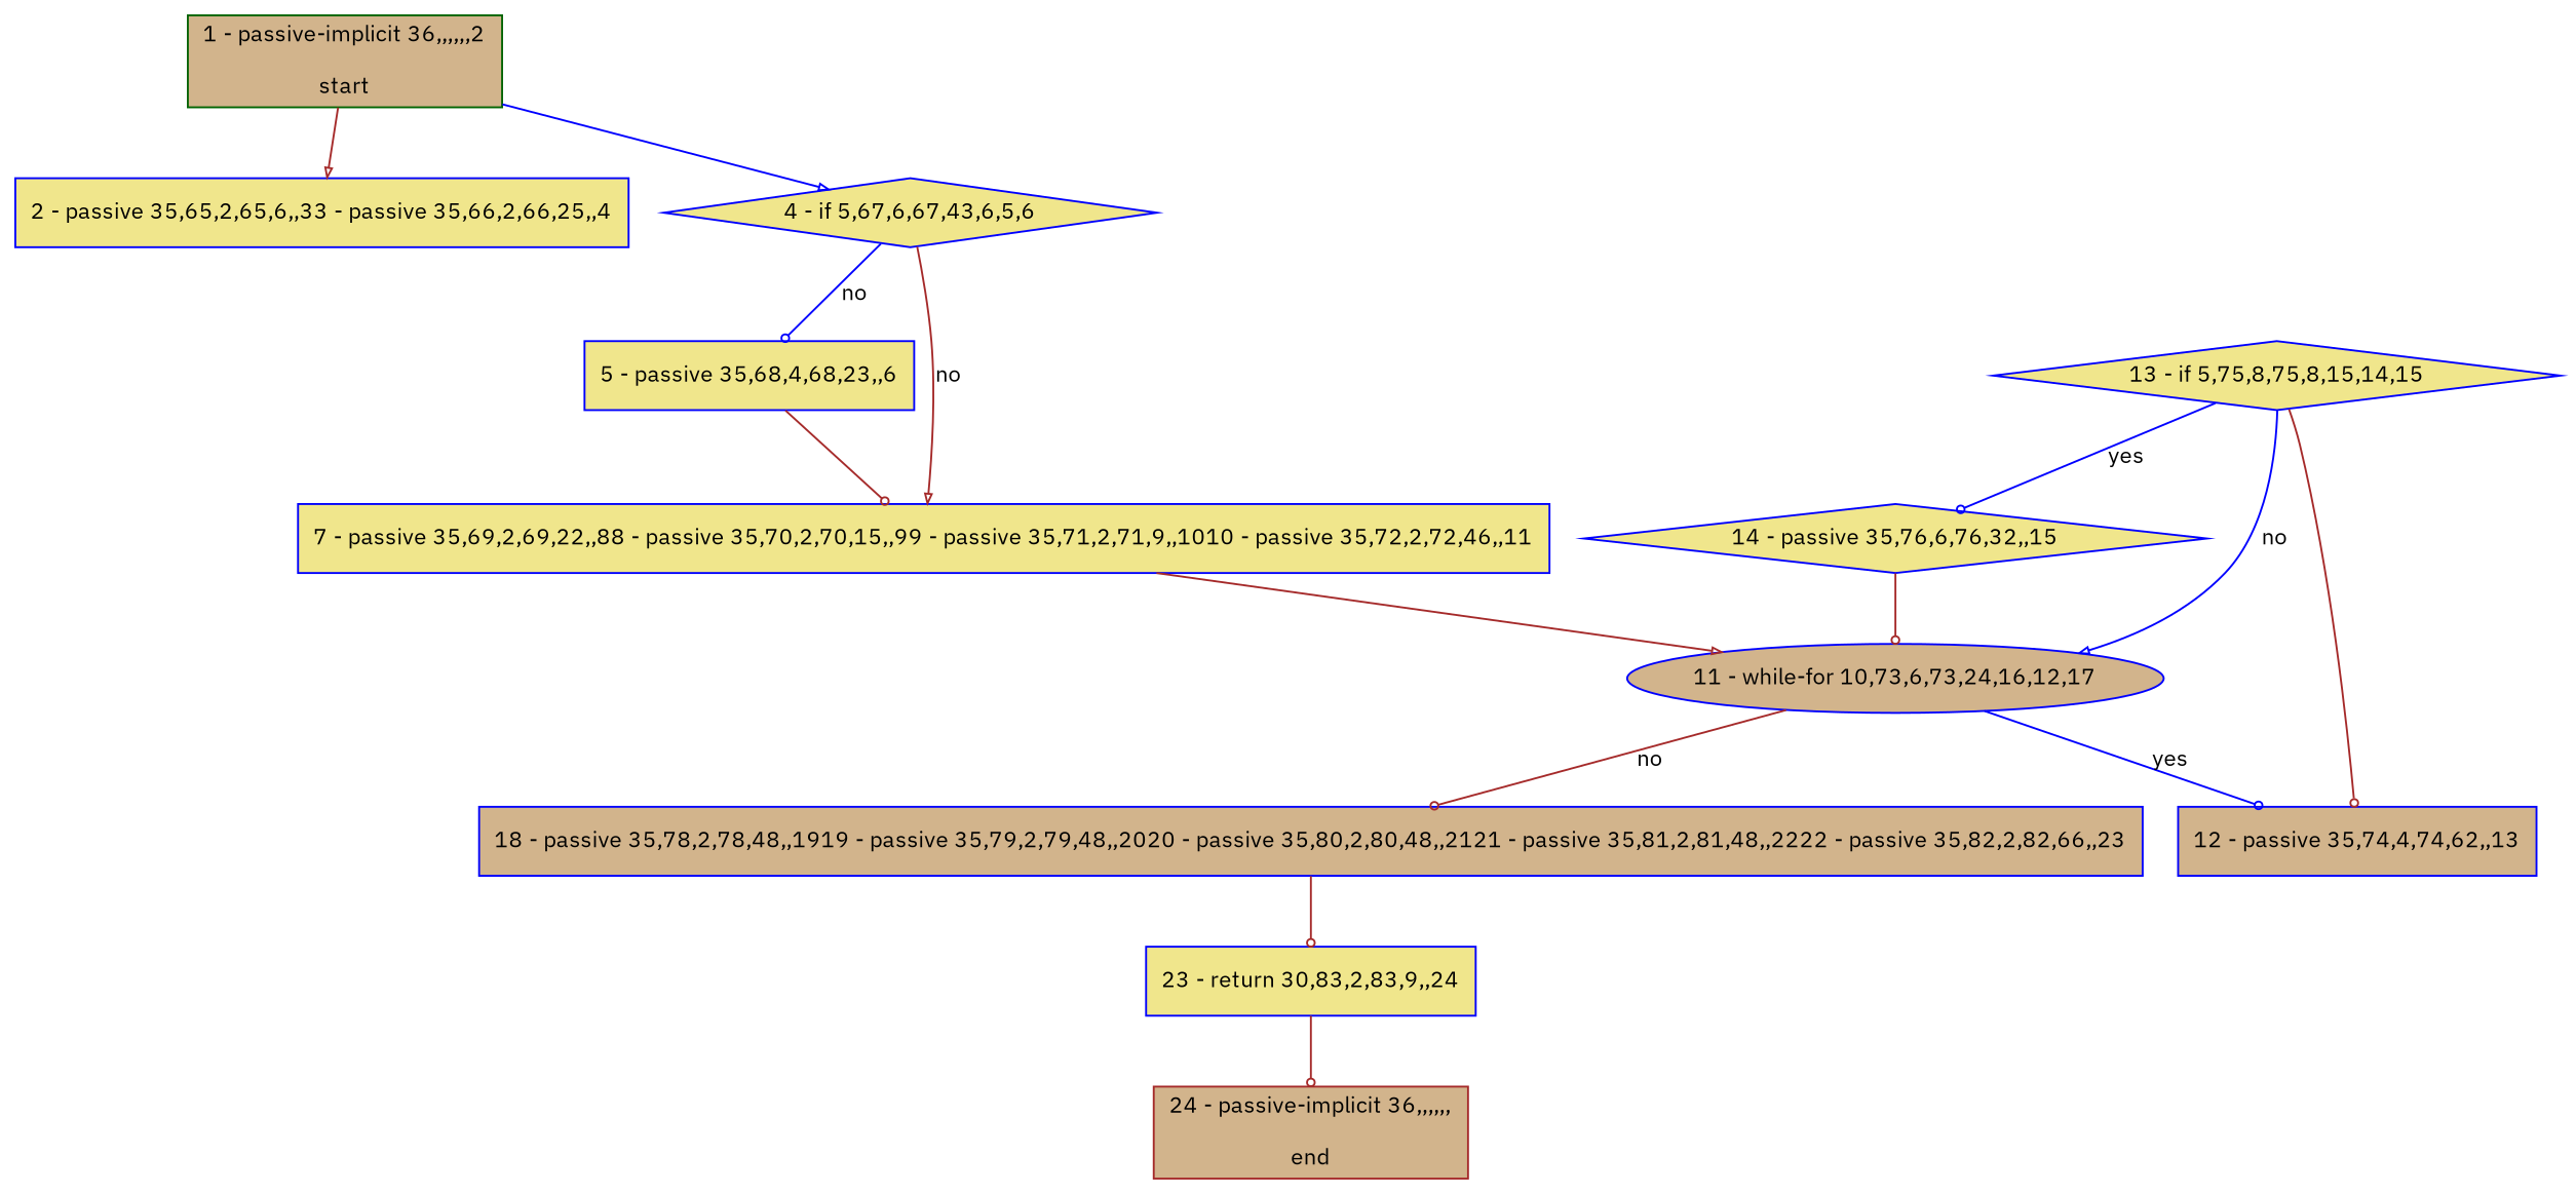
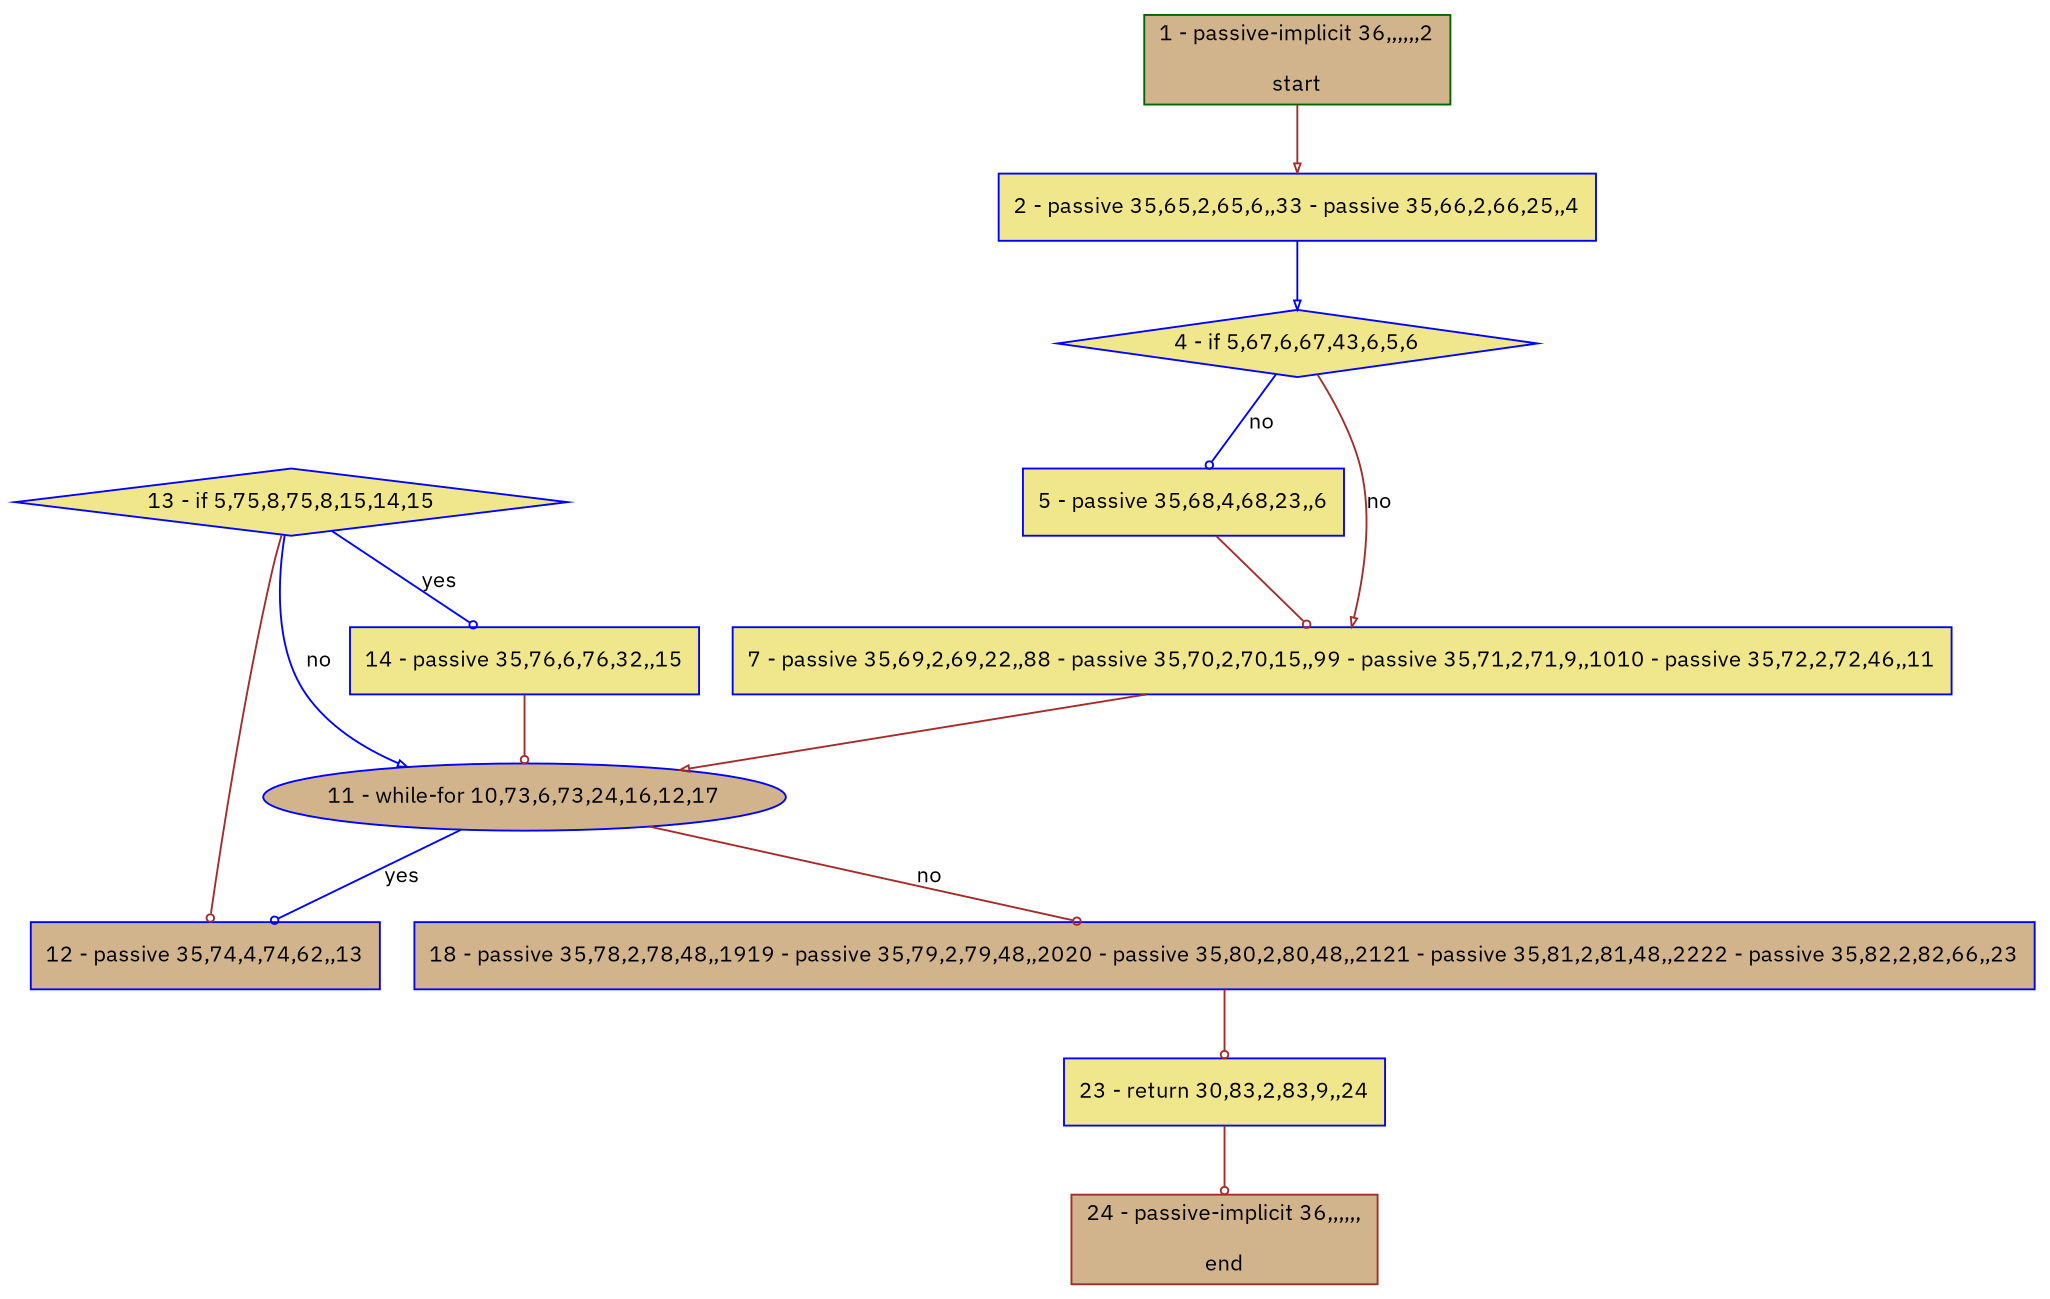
  digraph {
    bgcolor=white
    compound=true
    fillcolor="#FFFFCC"
    fontname="IBM Plex Sans"
    fontsize=12
    pack=true
    packmode=clust
    style="rounded,filled"
    node [color="#0000ff" compound=true fillcolor=khaki fixedsize=false fontname="IBM Plex Sans" fontsize=12 node_initialized=no shape=box style=filled]
    edge [arrowhead=odot arrowsize=0.5 arrowtail=none color=brown compound=true dir=forward fontcolor=black fontname="IBM Plex Sans" fontsize=12]
    n1 [label="2 - passive 35,65,2,65,6,,33 - passive 35,66,2,66,25,,4"]
    n2 [label="4 - if 5,67,6,67,43,6,5,6" shape=diamond]
    n3 [label="5 - passive 35,68,4,68,23,,6"]
    n4 [label="7 - passive 35,69,2,69,22,,88 - passive 35,70,2,70,15,,99 - passive 35,71,2,71,9,,1010 - passive 35,72,2,72,46,,11"]
    n5 [color="#006400" fillcolor=tan label="1 - passive-implicit 36,,,,,,2\n\nstart"]
    n6 [fillcolor=tan label="11 - while-for 10,73,6,73,24,16,12,17" shape=oval]
    n7 [fillcolor=tan label="12 - passive 35,74,4,74,62,,13"]
    n8 [fillcolor=tan label="18 - passive 35,78,2,78,48,,1919 - passive 35,79,2,79,48,,2020 - passive 35,80,2,80,48,,2121 - passive 35,81,2,81,48,,2222 - passive 35,82,2,82,66,,23"]
    n9 [label="23 - return 30,83,2,83,9,,24"]
    n10 [label="13 - if 5,75,8,75,8,15,14,15" shape=diamond]
-   n11 [label="14 - passive 35,76,6,76,32,,15" shape=diamond]
+   n11 [label="14 - passive 35,76,6,76,32,,15"]
    n12 [color="#a52a2a" fillcolor=tan label="24 - passive-implicit 36,,,,,,\n\nend"]
-   n5 -> n2 [arrowhead=onormal color=blue]
+   n1 -> n2 [arrowhead=onormal color=blue]
    n2 -> n3 [color=blue label=no]
    n2 -> n4 [arrowhead=onormal label=no]
    n3 -> n4
    n4 -> n6 [arrowhead=onormal]
    n5 -> n1 [arrowhead=onormal]
    n6 -> n7 [color=blue label=yes]
    n6 -> n8 [label=no]
    n8 -> n9
    n9 -> n12
    n10 -> n6 [arrowhead=onormal color=blue label=no]
    n10 -> n7
    n10 -> n11 [color=blue label=yes]
    n11 -> n6
  }
